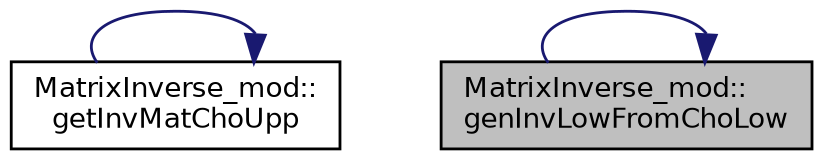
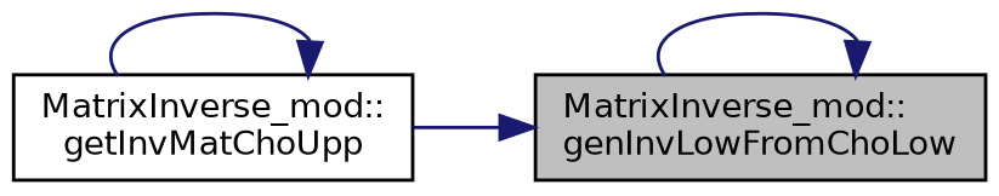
  digraph {
    rankdir=RL
    node [color=black fontname=Helvetica fontsize=10 shape=record style=filled]
    edge [color=midnightblue dir=back fontname=Helvetica fontsize=10 labelfontname=Helvetica labelfontsize=10 style=solid]
    n1 [fillcolor=grey75 fontcolor=black height=0.2 label="MatrixInverse_mod::\lgenInvLowFromChoLow" width=0.4]
    n2 [fillcolor=white height=0.2 label="MatrixInverse_mod::\lgetInvMatChoUpp" width=0.4]
    n1 -> n1
+   n1 -> n2
    n2 -> n2
  }
